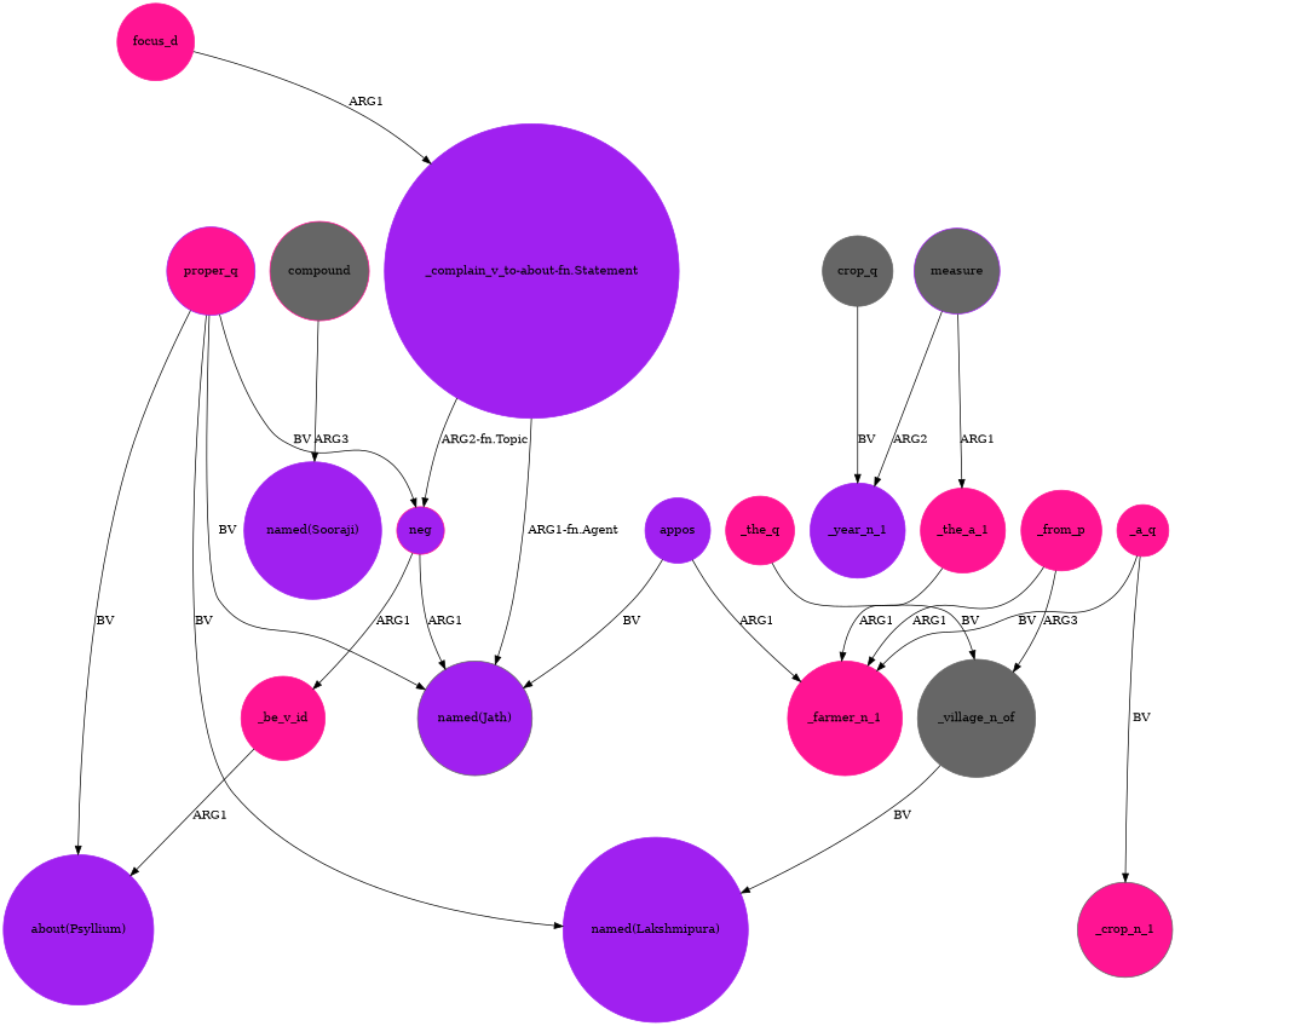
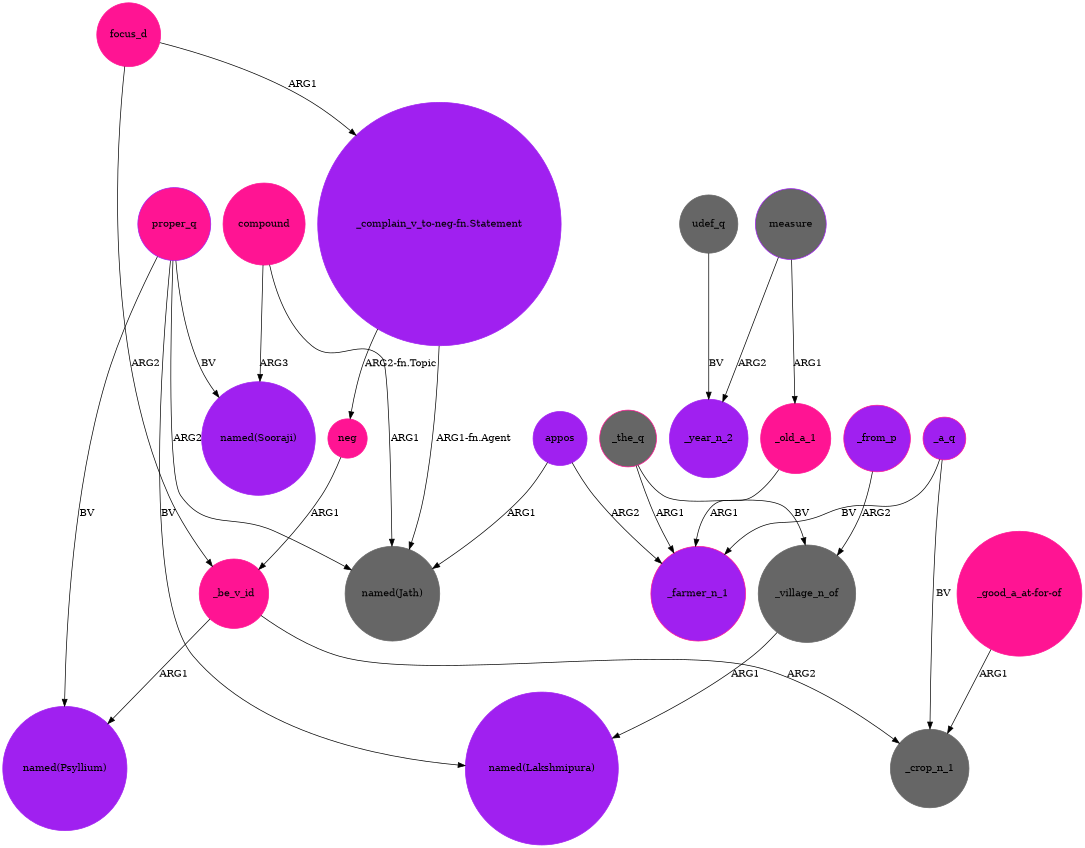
  digraph {
    node [color=deeppink shape=circle style=filled]
    focus_d
    _be_v_id
-   "_complain_v_to-about-fn.Statement" [color=purple]
-   "named(Psyllium)" [color=purple label="about(Psyllium)"]
-   _crop_n_1 [color=gray40 fillcolor=deeppink]
-   "named(Jath)" [color=gray40 fillcolor=purple]
-   neg [fillcolor=purple]
+   "_complain_v_to-about-fn.Statement" [color=purple label="_complain_v_to-neg-fn.Statement"]
+   "named(Psyllium)" [color=purple]
+   _crop_n_1 [color=gray40]
+   "named(Jath)" [color=gray40]
+   neg
    appos [color=purple]
-   _farmer_n_1
+   _farmer_n_1 [fillcolor=purple]
    measure [color=purple fillcolor=gray40]
-   _year_n_1 [color=purple]
-   _old_a_1 [label=_the_a_1]
-   compound [fillcolor=gray40]
+   _year_n_1 [color=purple label=_year_n_2]
+   _old_a_1
+   compound
    "named(Sooraji)" [color=purple]
    _village_n_of [color=gray40]
-   _the_q
+   _the_q [fillcolor=gray40]
    "named(Lakshmipura)" [color=purple]
-   _a_q
-   _from_p
+   _a_q [fillcolor=purple]
+   _from_p [fillcolor=purple]
+   "_good_a_at-for-of"
    proper_q [color=purple fillcolor=deeppink]
-   udef_q [color=gray40 label=crop_q]
+   udef_q [color=gray40]
+   focus_d -> _be_v_id [label=ARG2]
    focus_d -> "_complain_v_to-about-fn.Statement" [label=ARG1]
    _be_v_id -> "named(Psyllium)" [label=ARG1]
+   _be_v_id -> _crop_n_1 [label=ARG2]
    "_complain_v_to-about-fn.Statement" -> "named(Jath)" [label="ARG1-fn.Agent"]
    "_complain_v_to-about-fn.Statement" -> neg [label="ARG2-fn.Topic"]
    neg -> _be_v_id [label=ARG1]
-   appos -> "named(Jath)" [label=BV]
-   appos -> _farmer_n_1 [label=ARG1]
+   appos -> "named(Jath)" [label=ARG1]
+   appos -> _farmer_n_1 [label=ARG2]
    measure -> _year_n_1 [label=ARG2]
    measure -> _old_a_1 [label=ARG1]
    _old_a_1 -> _farmer_n_1 [label=ARG1]
-   neg -> "named(Jath)" [label=ARG1]
+   compound -> "named(Jath)" [label=ARG1]
    compound -> "named(Sooraji)" [label=ARG3]
-   _village_n_of -> "named(Lakshmipura)" [label=BV]
+   _village_n_of -> "named(Lakshmipura)" [label=ARG1]
    _the_q -> _village_n_of [label=BV]
    _a_q -> _crop_n_1 [label=BV]
    _a_q -> _farmer_n_1 [label=BV]
-   _from_p -> _farmer_n_1 [label=ARG1]
-   _from_p -> _village_n_of [label=ARG3]
+   _the_q -> _farmer_n_1 [label=ARG1]
+   _from_p -> _village_n_of [label=ARG2]
+   "_good_a_at-for-of" -> _crop_n_1 [label=ARG1]
    proper_q -> "named(Psyllium)" [label=BV]
-   proper_q -> "named(Jath)" [label=BV]
-   proper_q -> neg [label=BV]
+   proper_q -> "named(Jath)" [label=ARG2]
+   proper_q -> "named(Sooraji)" [label=BV]
    proper_q -> "named(Lakshmipura)" [label=BV]
    udef_q -> _year_n_1 [label=BV]
  }
